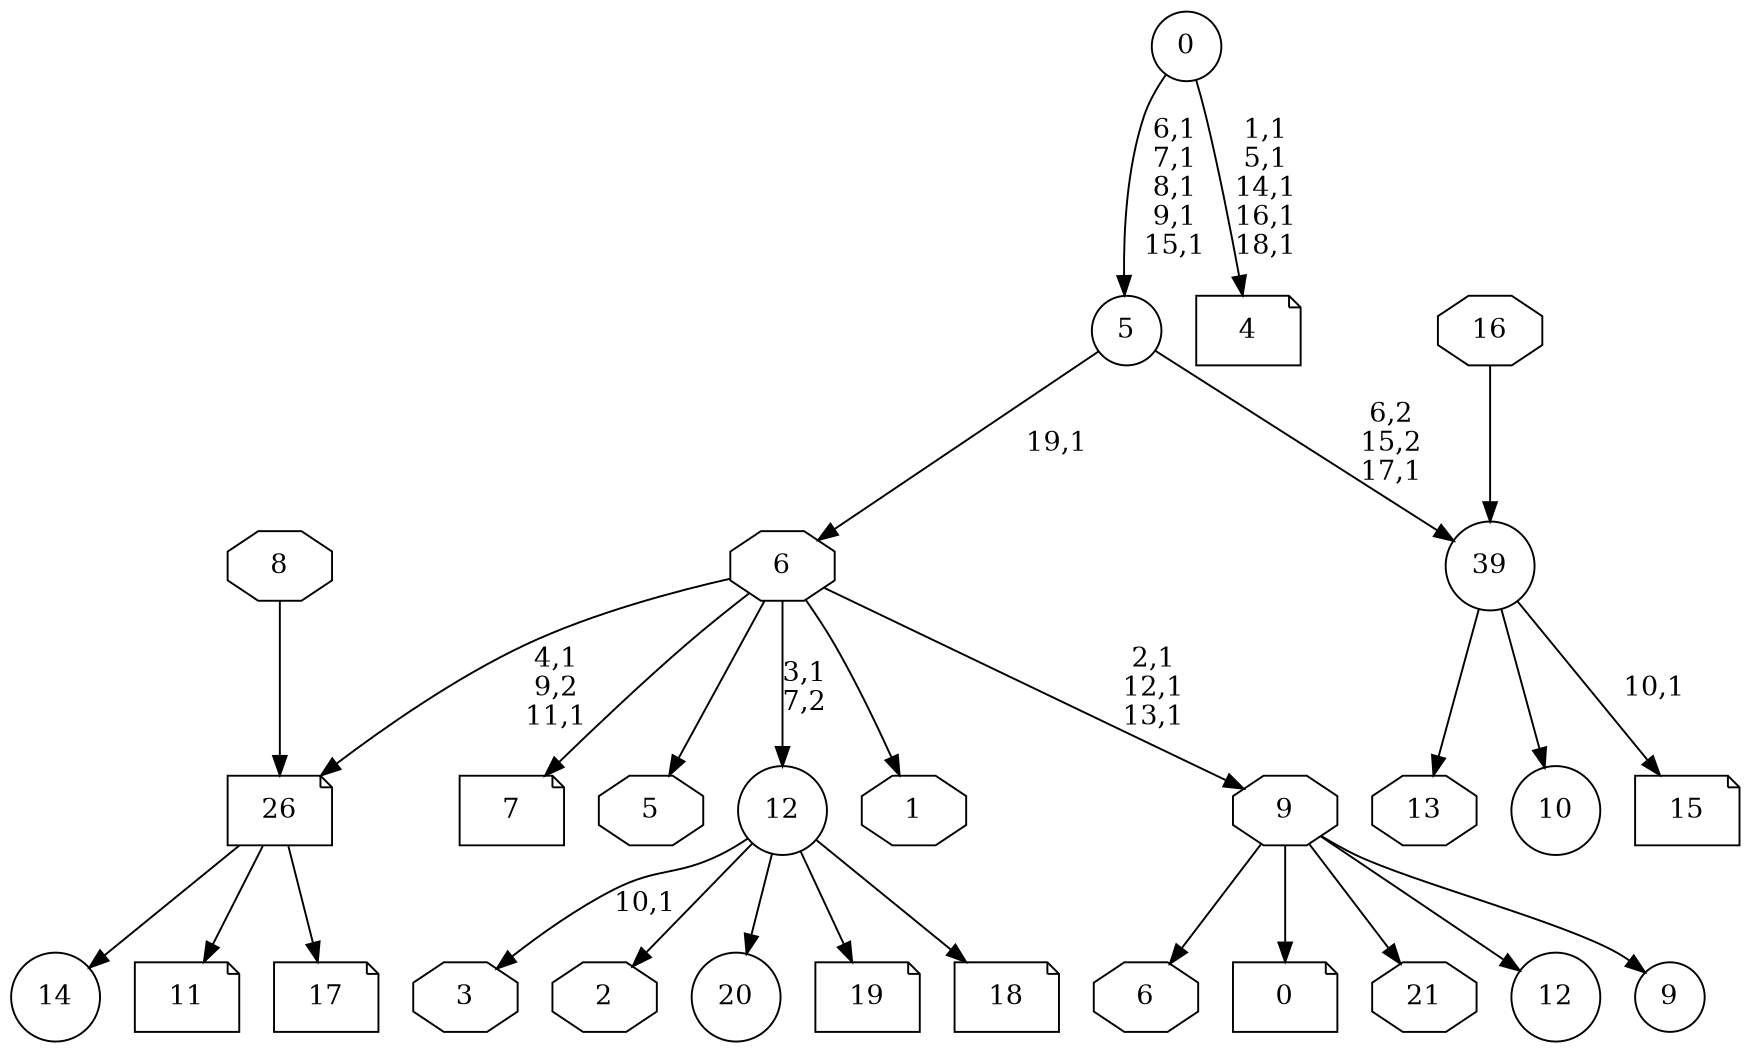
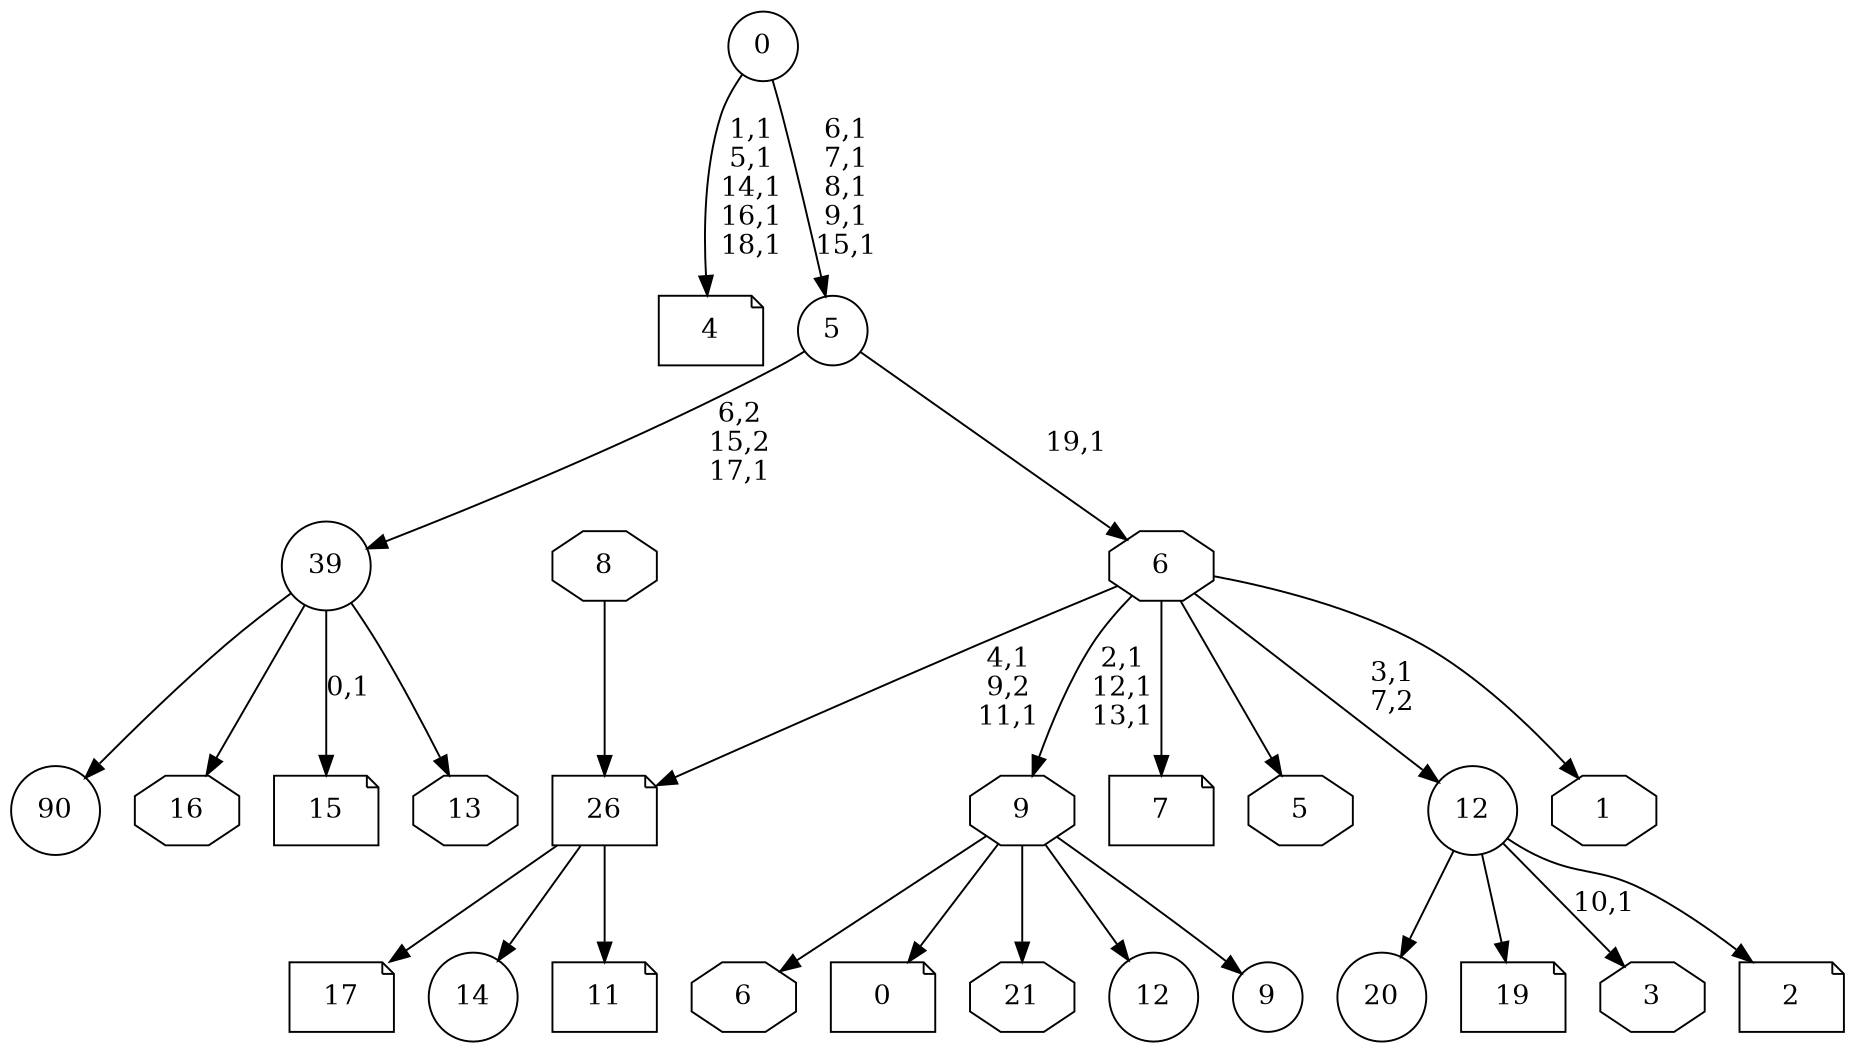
  digraph {
    node [shape=octagon]
    n1 [label=21]
    n2 [label=20 shape=circle]
    n3 [label=19 shape=note]
-   n4 [label=18 shape=note]
    n5 [label=17 shape=note]
    n6 [label=16]
    n7 [label=15 shape=note]
    n8 [label=14 shape=circle]
    n9 [label=13]
    n10 [label=12 shape=circle]
    n11 [label=11 shape=note]
-   n12 [label=10 shape=circle]
+   n12 [label=90 shape=circle]
    n13 [label=39 shape=circle]
    n14 [label=9 shape=circle]
    n15 [label=8]
    26 [shape=note]
    n17 [label=7 shape=note]
    n18 [label=6]
    n19 [label=5]
    n20 [label=4 shape=note]
    n21 [label=3]
-   n22 [label=2]
+   n22 [label=2 shape=note]
    12 [shape=circle]
    n24 [label=1]
    n25 [label=0 shape=note]
    9
    6
    5 [shape=circle]
    0 [shape=circle]
-   n6 -> n13
-   n13 -> n7 [label="10,1"]
+   n13 -> n6
+   n13 -> n7 [label="0,1"]
    n13 -> n9
    n13 -> n12
    n15 -> 26
    26 -> n5
    26 -> n8
    26 -> n11
    12 -> n2
    12 -> n3
-   12 -> n4
    12 -> n21 [label="10,1"]
    12 -> n22
    9 -> n1
    9 -> n10
    9 -> n14
    9 -> n18
    9 -> n25
    6 -> 26 [label="4,1\n9,2\n11,1"]
    6 -> n17
    6 -> n19
    6 -> 12 [label="3,1\n7,2"]
    6 -> n24
    6 -> 9 [label="2,1\n12,1\n13,1"]
    5 -> n13 [label="6,2\n15,2\n17,1"]
    5 -> 6 [label="19,1"]
    0 -> n20 [label="1,1\n5,1\n14,1\n16,1\n18,1"]
    0 -> 5 [label="6,1\n7,1\n8,1\n9,1\n15,1"]
  }
